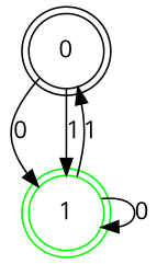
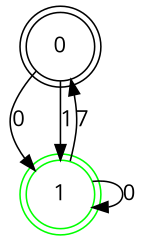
  digraph {
    fontname="Open Sans"
    node [shape=doublecircle fontname="Open Sans"]
    edge [fontname="Open Sans"]
    0 [color=black]
    1 [color=green]
    0 -> 1 [label=0]
    0 -> 1 [label=1]
-   1 -> 0 [label=1]
+   1 -> 0 [label=7]
    1 -> 1 [label=0]
  }
